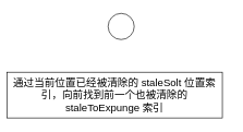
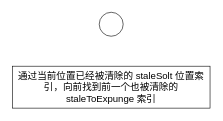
  <mxCell id="0" />
  <mxCell id="1" parent="0" />
  <mxCell id="2" value="" style="ellipse;whiteSpace=wrap;html=1;aspect=fixed;fontSize=16;" vertex="1" parent="1"><mxGeometry x="165" y="20" width="40" height="40" as="geometry" /></mxCell>
- <mxCell id="3" value="通过当前位置已经被清除的 staleSolt 位置索引，向前找到前一个也被清除的 staleToExpunge 索引" style="rounded=0;whiteSpace=wrap;html=1;fontSize=16;" vertex="1" parent="1"><mxGeometry x="10" y="110" width="330" height="70" as="geometry" /></mxCell>
+ <mxCell id="3" value="通过当前位置已经被清除的 staleSolt 位置索引，向前找到前一个也被清除的 staleToExpunge 索引" style="rounded=0;whiteSpace=wrap;html=1;fontSize=16;" vertex="1" parent="1"><mxGeometry x="20" y="110" width="330" height="70" as="geometry" /></mxCell>
